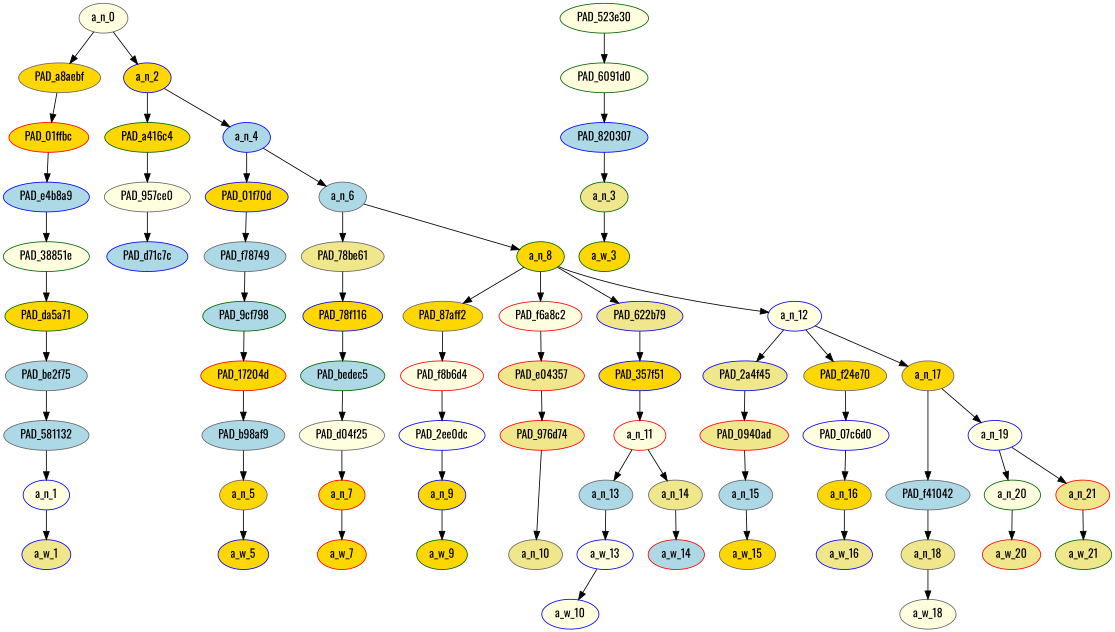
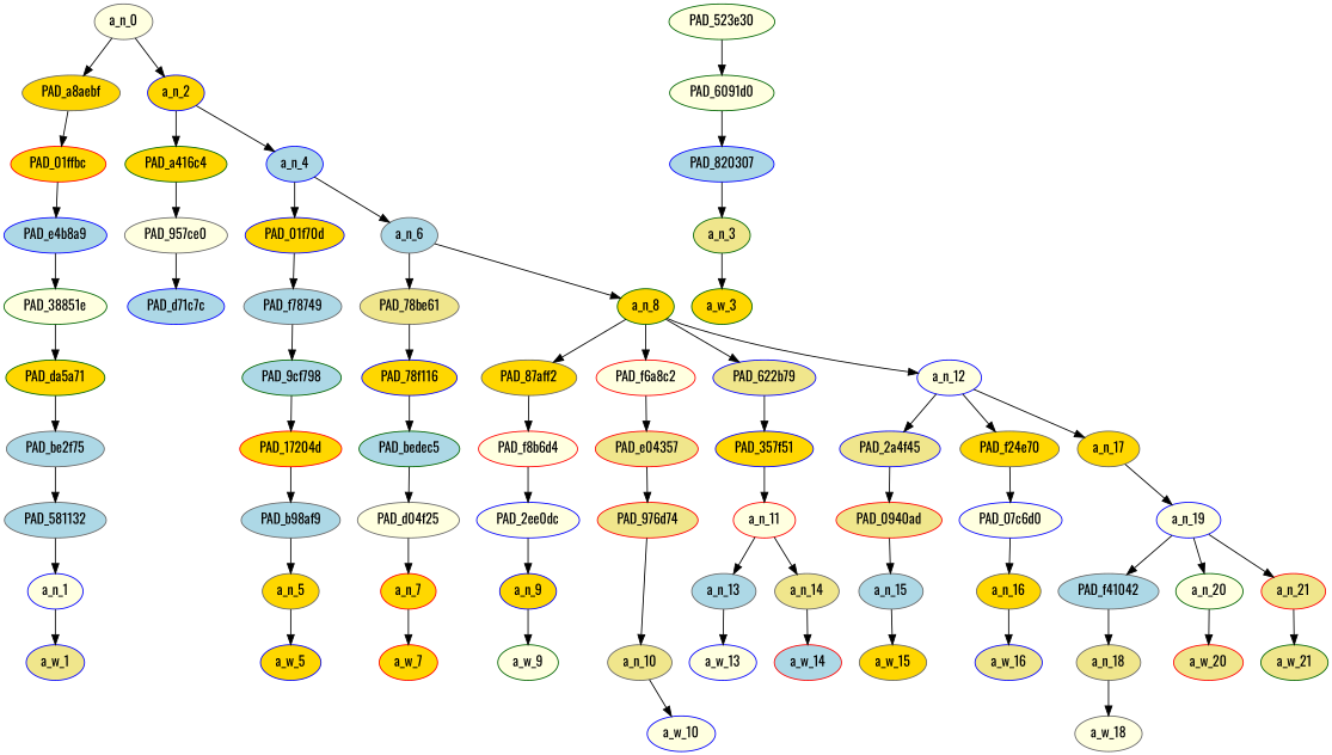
  strict digraph {
    fontname=Oswald
    node [color=gray40 div_dir=1 fillcolor=gold fontname=Oswald index=0 level=1 style=filled text_span="[0]" value=0.04021843]
    edge [fontname=Oswald]
    a_n_0 [div_dir=-1 fillcolor=lightyellow level=9 text_span="[0, 1, 2, 3, 4, 5, 6, 7, 8, 9, 10, 11, 12]" value=1.00000002]
    PAD_a8aebf [div_dir=-1 level=8]
    a_n_2 [color=blue div_dir=-1 index=1 level=8 text_span="[1, 2, 3, 4, 5, 6, 7, 8, 9, 10, 11, 12]" value=0.95952049]
    PAD_01ffbc [color=red div_dir=-1 level=7]
    PAD_a416c4 [color=darkgreen index=1 level=7 text_span="[1]" value=0.04902098]
    a_n_4 [color=blue div_dir=-1 fillcolor=lightblue index=2 level=7 text_span="[2, 3, 4, 5, 6, 7, 8, 9, 10, 11, 12]" value=0.91024630]
    PAD_e4b8a9 [color=blue div_dir=-1 fillcolor=lightblue level=6]
    PAD_957ce0 [fillcolor=lightyellow index=1 level=6 text_span="[1]" value=0.04902098]
    PAD_01f70d [color=blue index=2 level=6 text_span="[2]" value=0.03499691]
    a_n_6 [div_dir=-1 fillcolor=lightblue index=3 level=6 text_span="[3, 4, 5, 6, 7, 8, 9, 10, 11, 12]" value=0.87492246]
    PAD_38851e [color=darkgreen div_dir=-1 fillcolor=lightyellow level=5]
    PAD_da5a71 [color=darkgreen div_dir=-1 level=4]
    PAD_be2f75 [div_dir=-1 fillcolor=lightblue level=3]
    PAD_581132 [div_dir=-1 fillcolor=lightblue level=2]
    a_n_1 [color=blue div_dir=-1 fillcolor=lightyellow]
    a_w_1 [color=blue div_dir=0 fillcolor=khaki level=0 value=teacher]
    PAD_d71c7c [color=blue fillcolor=lightblue index=1 level=5 text_span="[1]" value=0.04902098]
    PAD_f78749 [fillcolor=lightblue index=2 level=5 text_span="[2]" value=0.03499691]
    PAD_78be61 [fillcolor=khaki index=3 level=5 text_span="[3]" value=0.02838342]
    a_n_8 [color=darkgreen div_dir=-1 index=4 level=5 text_span="[4, 5, 6, 7, 8, 9, 10, 11, 12]" value=0.84614888]
    PAD_523e30 [color=darkgreen fillcolor=lightyellow index=1 level=4 text_span="[1]" value=0.04902098]
    PAD_6091d0 [color=darkgreen fillcolor=lightyellow index=1 level=3 text_span="[1]" value=0.04902098]
    PAD_820307 [color=blue fillcolor=lightblue index=1 level=2 text_span="[1]" value=0.04902098]
    a_n_3 [color=darkgreen fillcolor=khaki index=1 text_span="[1]" value=0.04902098]
    a_w_3 [color=darkgreen div_dir=0 index=1 level=0 text_span="[1]" value=asks]
    PAD_9cf798 [color=darkgreen fillcolor=lightblue index=2 level=4 text_span="[2]" value=0.03499691]
    PAD_78f116 [color=blue index=3 level=4 text_span="[3]" value=0.02838342]
    PAD_87aff2 [index=4 level=4 text_span="[4]" value=0.03362044]
    PAD_f6a8c2 [color=red div_dir=-1 fillcolor=lightyellow index=5 level=4 text_span="[5]" value=0.09897086]
    PAD_622b79 [color=blue fillcolor=khaki index=6 level=4 text_span="[6, 7]" value=0.11951294]
    a_n_12 [color=blue div_dir=-1 fillcolor=lightyellow index=7 level=4 text_span="[8, 9, 10, 11, 12]" value=0.59362361]
    PAD_17204d [color=red index=2 level=3 text_span="[2]" value=0.03499691]
    PAD_b98af9 [fillcolor=lightblue index=2 level=2 text_span="[2]" value=0.03499691]
    a_n_5 [index=2 text_span="[2]" value=0.03499691]
    a_w_5 [color=blue div_dir=0 index=2 level=0 text_span="[2]" value=class]
    PAD_bedec5 [color=darkgreen fillcolor=lightblue index=3 level=3 text_span="[3]" value=0.02838342]
    PAD_f8b6d4 [color=red fillcolor=lightyellow index=4 level=3 text_span="[4]" value=0.03362044]
    PAD_e04357 [color=red div_dir=-1 fillcolor=khaki index=5 level=3 text_span="[5]" value=0.09897086]
    PAD_357f51 [color=blue index=6 level=3 text_span="[6, 7]" value=0.11951294]
    n40 [color=blue fillcolor=khaki index=7 label=PAD_2a4f45 level=3 text_span="[8]" value=0.05838042]
    PAD_f24e70 [index=8 level=3 text_span="[9]" value=0.04310721]
    a_n_17 [div_dir=-1 index=9 level=3 text_span="[10, 11, 12]" value=0.49162688]
    PAD_d04f25 [fillcolor=lightyellow index=3 level=2 text_span="[3]" value=0.02838342]
    a_n_7 [color=red index=3 text_span="[3]" value=0.02838342]
    a_w_7 [color=red div_dir=0 index=3 level=0 text_span="[3]" value=where]
    PAD_2ee0dc [color=blue fillcolor=lightyellow index=4 level=2 text_span="[4]" value=0.03362044]
    PAD_976d74 [color=red div_dir=-1 fillcolor=khaki index=5 level=2 text_span="[5]" value=0.09897086]
    a_n_11 [color=red fillcolor=lightyellow index=6 level=2 text_span="[6, 7]" value=0.11951294]
    PAD_0940ad [color=red fillcolor=khaki index=7 level=2 text_span="[8]" value=0.05838042]
    n50 [color=blue fillcolor=lightyellow index=8 label=PAD_07c6d0 level=2 text_span="[9]" value=0.04310721]
    PAD_f41042 [fillcolor=lightblue index=9 level=2 text_span="[10]" value=0.04737304]
    a_n_19 [color=blue div_dir=-1 fillcolor=lightyellow index=10 level=2 text_span="[11, 12]" value=0.44355574]
    a_n_9 [color=blue index=4 text_span="[4]" value=0.03362044]
-   a_w_9 [color=darkgreen div_dir=0 index=4 level=0 text_span="[4]" value=is]
+   a_w_9 [color=darkgreen div_dir=0 fillcolor=lightyellow index=4 level=0 text_span="[4]" value=is]
    a_n_10 [div_dir=-1 fillcolor=khaki index=5 text_span="[5]" value=0.09897086]
    a_w_10 [color=blue div_dir=0 fillcolor=lightyellow index=5 level=0 text_span="[5]" value=pakistan]
    a_n_13 [fillcolor=lightblue index=6 text_span="[6]" value=0.05185506]
    a_n_14 [div_dir=-1 fillcolor=khaki index=7 text_span="[7]" value=0.06759632]
    a_w_13 [color=blue div_dir=0 fillcolor=lightyellow index=6 level=0 text_span="[6]" value=little]
    a_w_14 [color=red div_dir=0 fillcolor=lightblue index=7 level=0 text_span="[7]" value=johnny]
    a_n_15 [fillcolor=lightblue index=8 text_span="[8]" value=0.05838042]
    a_n_16 [index=9 text_span="[9]" value=0.04310721]
    a_n_18 [fillcolor=khaki index=10 text_span="[10]" value=0.04737304]
    a_n_20 [color=darkgreen div_dir=-1 fillcolor=lightyellow index=11 text_span="[11]" value=0.36024954]
    a_n_21 [color=red div_dir=-1 fillcolor=khaki index=12 text_span="[12]" value=0.08249376]
    a_w_15 [div_dir=0 index=8 level=0 text_span="[8]" value=replies]
    a_w_16 [color=blue div_dir=0 fillcolor=khaki index=9 level=0 text_span="[9]" value=outside]
    a_w_18 [div_dir=0 fillcolor=lightyellow index=10 level=0 text_span="[10]" value=with]
    a_w_20 [color=red div_dir=0 fillcolor=khaki index=11 level=0 text_span="[11]" value=paki]
    a_w_21 [color=darkgreen div_dir=0 fillcolor=khaki index=12 level=0 text_span="[12]" value=steve]
    a_n_0 -> PAD_a8aebf
    a_n_0 -> a_n_2
    PAD_a8aebf -> PAD_01ffbc
    a_n_2 -> PAD_a416c4
    a_n_2 -> a_n_4
    PAD_01ffbc -> PAD_e4b8a9
    PAD_a416c4 -> PAD_957ce0
    a_n_4 -> PAD_01f70d
    a_n_4 -> a_n_6
    PAD_e4b8a9 -> PAD_38851e
    PAD_957ce0 -> PAD_d71c7c
    PAD_01f70d -> PAD_f78749
    a_n_6 -> PAD_78be61
    a_n_6 -> a_n_8
    PAD_38851e -> PAD_da5a71
    PAD_da5a71 -> PAD_be2f75
    PAD_be2f75 -> PAD_581132
    PAD_581132 -> a_n_1
    a_n_1 -> a_w_1
    PAD_f78749 -> PAD_9cf798
    PAD_78be61 -> PAD_78f116
    a_n_8 -> PAD_87aff2
    a_n_8 -> PAD_f6a8c2
    a_n_8 -> PAD_622b79
    a_n_8 -> a_n_12
    PAD_523e30 -> PAD_6091d0
    PAD_6091d0 -> PAD_820307
    PAD_820307 -> a_n_3
    a_n_3 -> a_w_3
    PAD_9cf798 -> PAD_17204d
    PAD_78f116 -> PAD_bedec5
    PAD_87aff2 -> PAD_f8b6d4
    PAD_f6a8c2 -> PAD_e04357
    PAD_622b79 -> PAD_357f51
    a_n_12 -> n40
    a_n_12 -> PAD_f24e70
    a_n_12 -> a_n_17
    PAD_17204d -> PAD_b98af9
    PAD_b98af9 -> a_n_5
    a_n_5 -> a_w_5
    PAD_bedec5 -> PAD_d04f25
    PAD_f8b6d4 -> PAD_2ee0dc
    PAD_e04357 -> PAD_976d74
    PAD_357f51 -> a_n_11
    n40 -> PAD_0940ad
    PAD_f24e70 -> n50
-   a_n_17 -> PAD_f41042
+   a_n_19 -> PAD_f41042
    a_n_17 -> a_n_19
    PAD_d04f25 -> a_n_7
    a_n_7 -> a_w_7
    PAD_2ee0dc -> a_n_9
    PAD_976d74 -> a_n_10
    a_n_11 -> a_n_13
    a_n_11 -> a_n_14
    PAD_0940ad -> a_n_15
    n50 -> a_n_16
    PAD_f41042 -> a_n_18
    a_n_19 -> a_n_20
    a_n_19 -> a_n_21
    a_n_9 -> a_w_9
-   a_w_13 -> a_w_10
+   a_n_10 -> a_w_10
    a_n_13 -> a_w_13
    a_n_14 -> a_w_14
    a_n_15 -> a_w_15
    a_n_16 -> a_w_16
    a_n_18 -> a_w_18
    a_n_20 -> a_w_20
    a_n_21 -> a_w_21
  }
